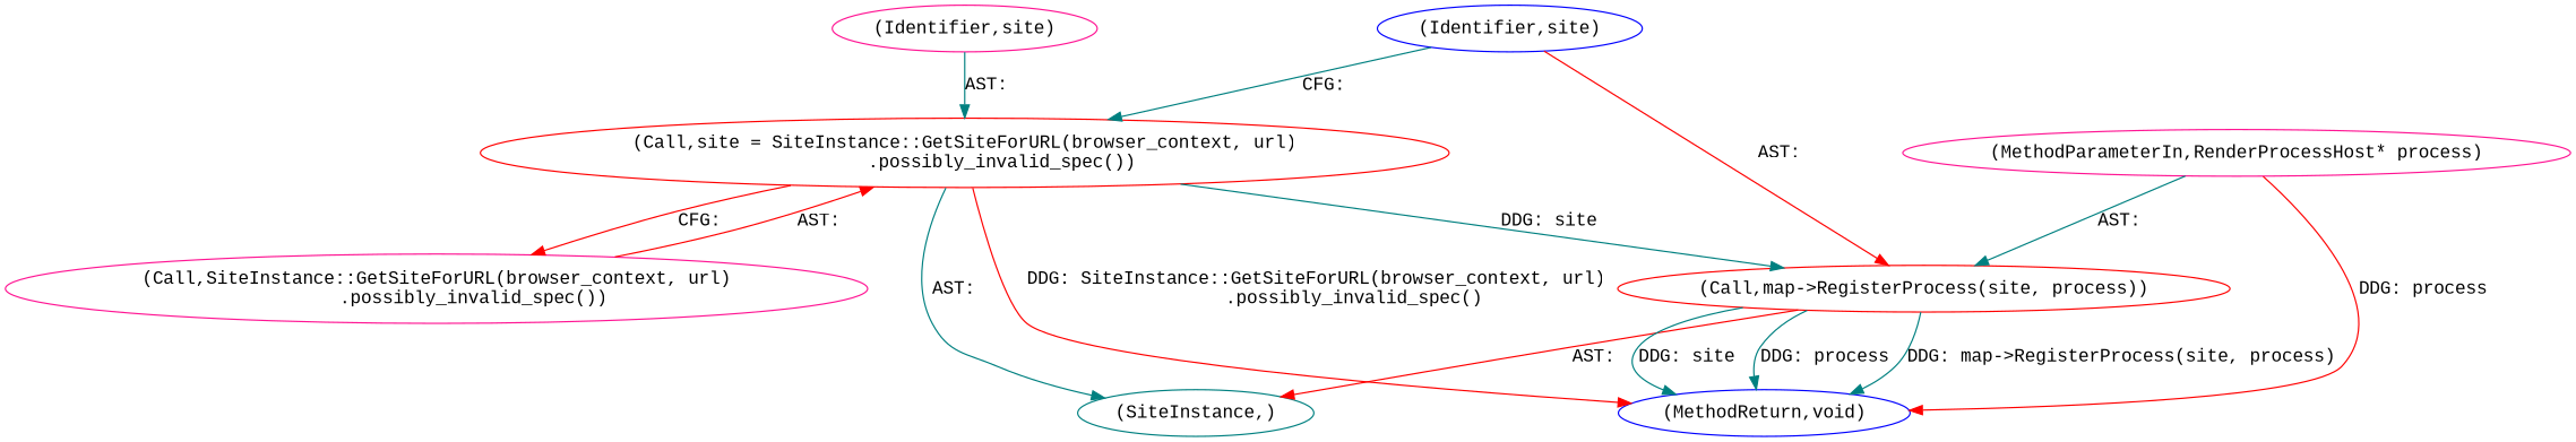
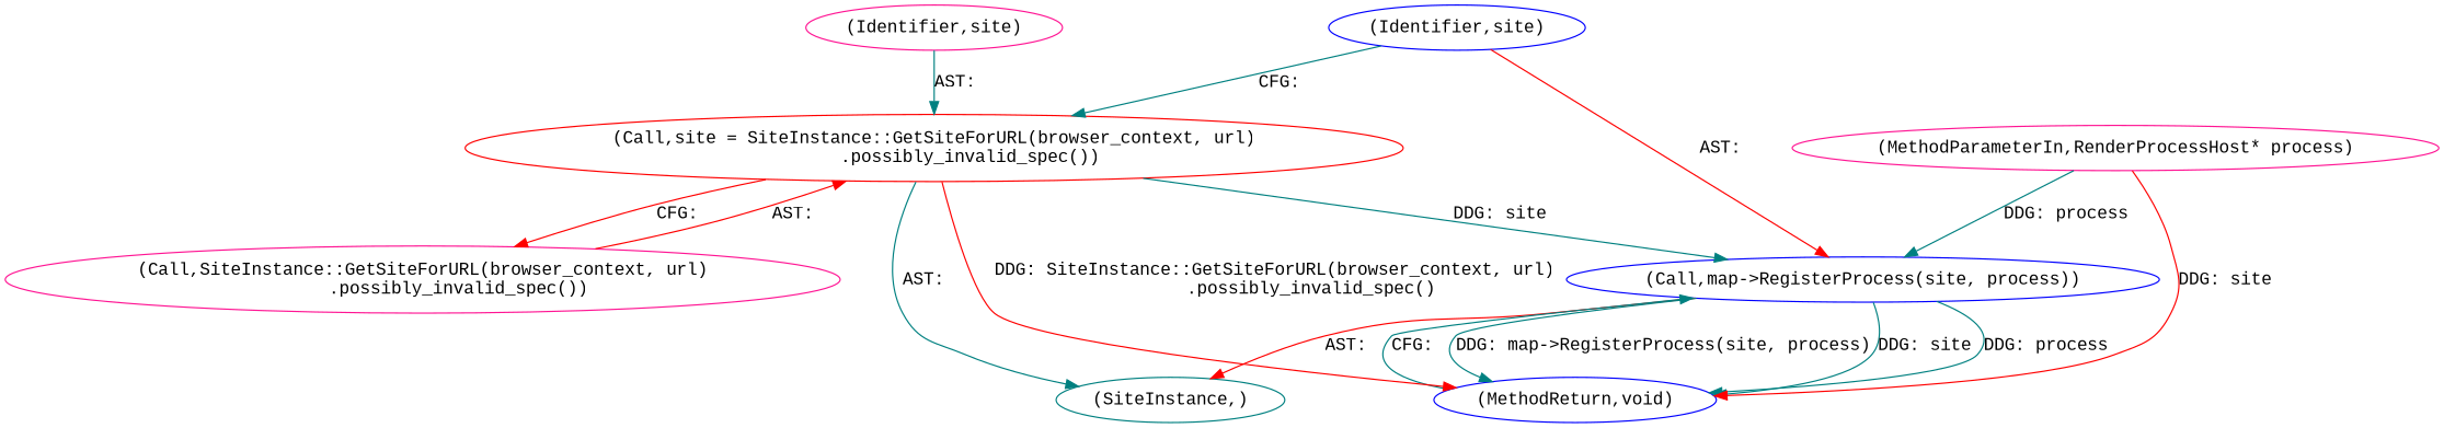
  digraph {
    fontname="Liberation Mono"
    node [color=deeppink fontname="Liberation Mono"]
    edge [color=teal fontname="Liberation Mono"]
-   n1 [color=red label="(Call,map->RegisterProcess(site, process))"]
+   n1 [color=blue label="(Call,map->RegisterProcess(site, process))"]
    n2 [color=teal label="(SiteInstance,)"]
    n3 [color=blue label="(MethodReturn,void)"]
    n4 [color=red label="(Call,site = SiteInstance::GetSiteForURL(browser_context, url)\n       .possibly_invalid_spec())"]
    n5 [label="(Call,SiteInstance::GetSiteForURL(browser_context, url)\n       .possibly_invalid_spec())"]
    n6 [label="(MethodParameterIn,RenderProcessHost* process)"]
    n7 [color=blue label="(Identifier,site)"]
    n8 [label="(Identifier,site)"]
    n1 -> n2 [color=red label="AST: "]
    n1 -> n3 [label="DDG: map->RegisterProcess(site, process)"]
    n1 -> n3 [label="DDG: site"]
    n1 -> n3 [label="DDG: process"]
+   n3 -> n1 [label="CFG: "]
    n4 -> n1 [label="DDG: site"]
    n4 -> n2 [label="AST: "]
    n4 -> n3 [color=red label="DDG: SiteInstance::GetSiteForURL(browser_context, url)\n       .possibly_invalid_spec()"]
    n4 -> n5 [color=red label="CFG: "]
    n5 -> n4 [color=red label="AST: "]
-   n6 -> n1 [label="AST: "]
-   n6 -> n3 [color=red label="DDG: process"]
+   n6 -> n1 [label="DDG: process"]
+   n6 -> n3 [color=red label="DDG: site"]
    n7 -> n1 [color=red label="AST: "]
    n7 -> n4 [label="CFG: "]
    n8 -> n4 [label="AST: "]
  }
